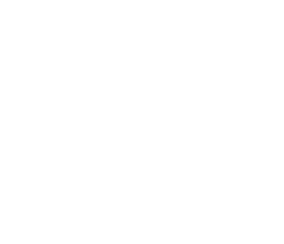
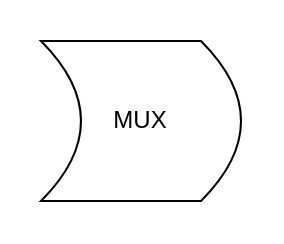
  <mxCell id="0" />
  <mxCell id="1" parent="0" />
+ <mxCell id="2" value="MUX" style="shape=dataStorage;whiteSpace=wrap;html=1;fixedSize=1;direction=west;" vertex="1" parent="1"><mxGeometry x="20" y="20" width="100" height="80" as="geometry" /></mxCell>
